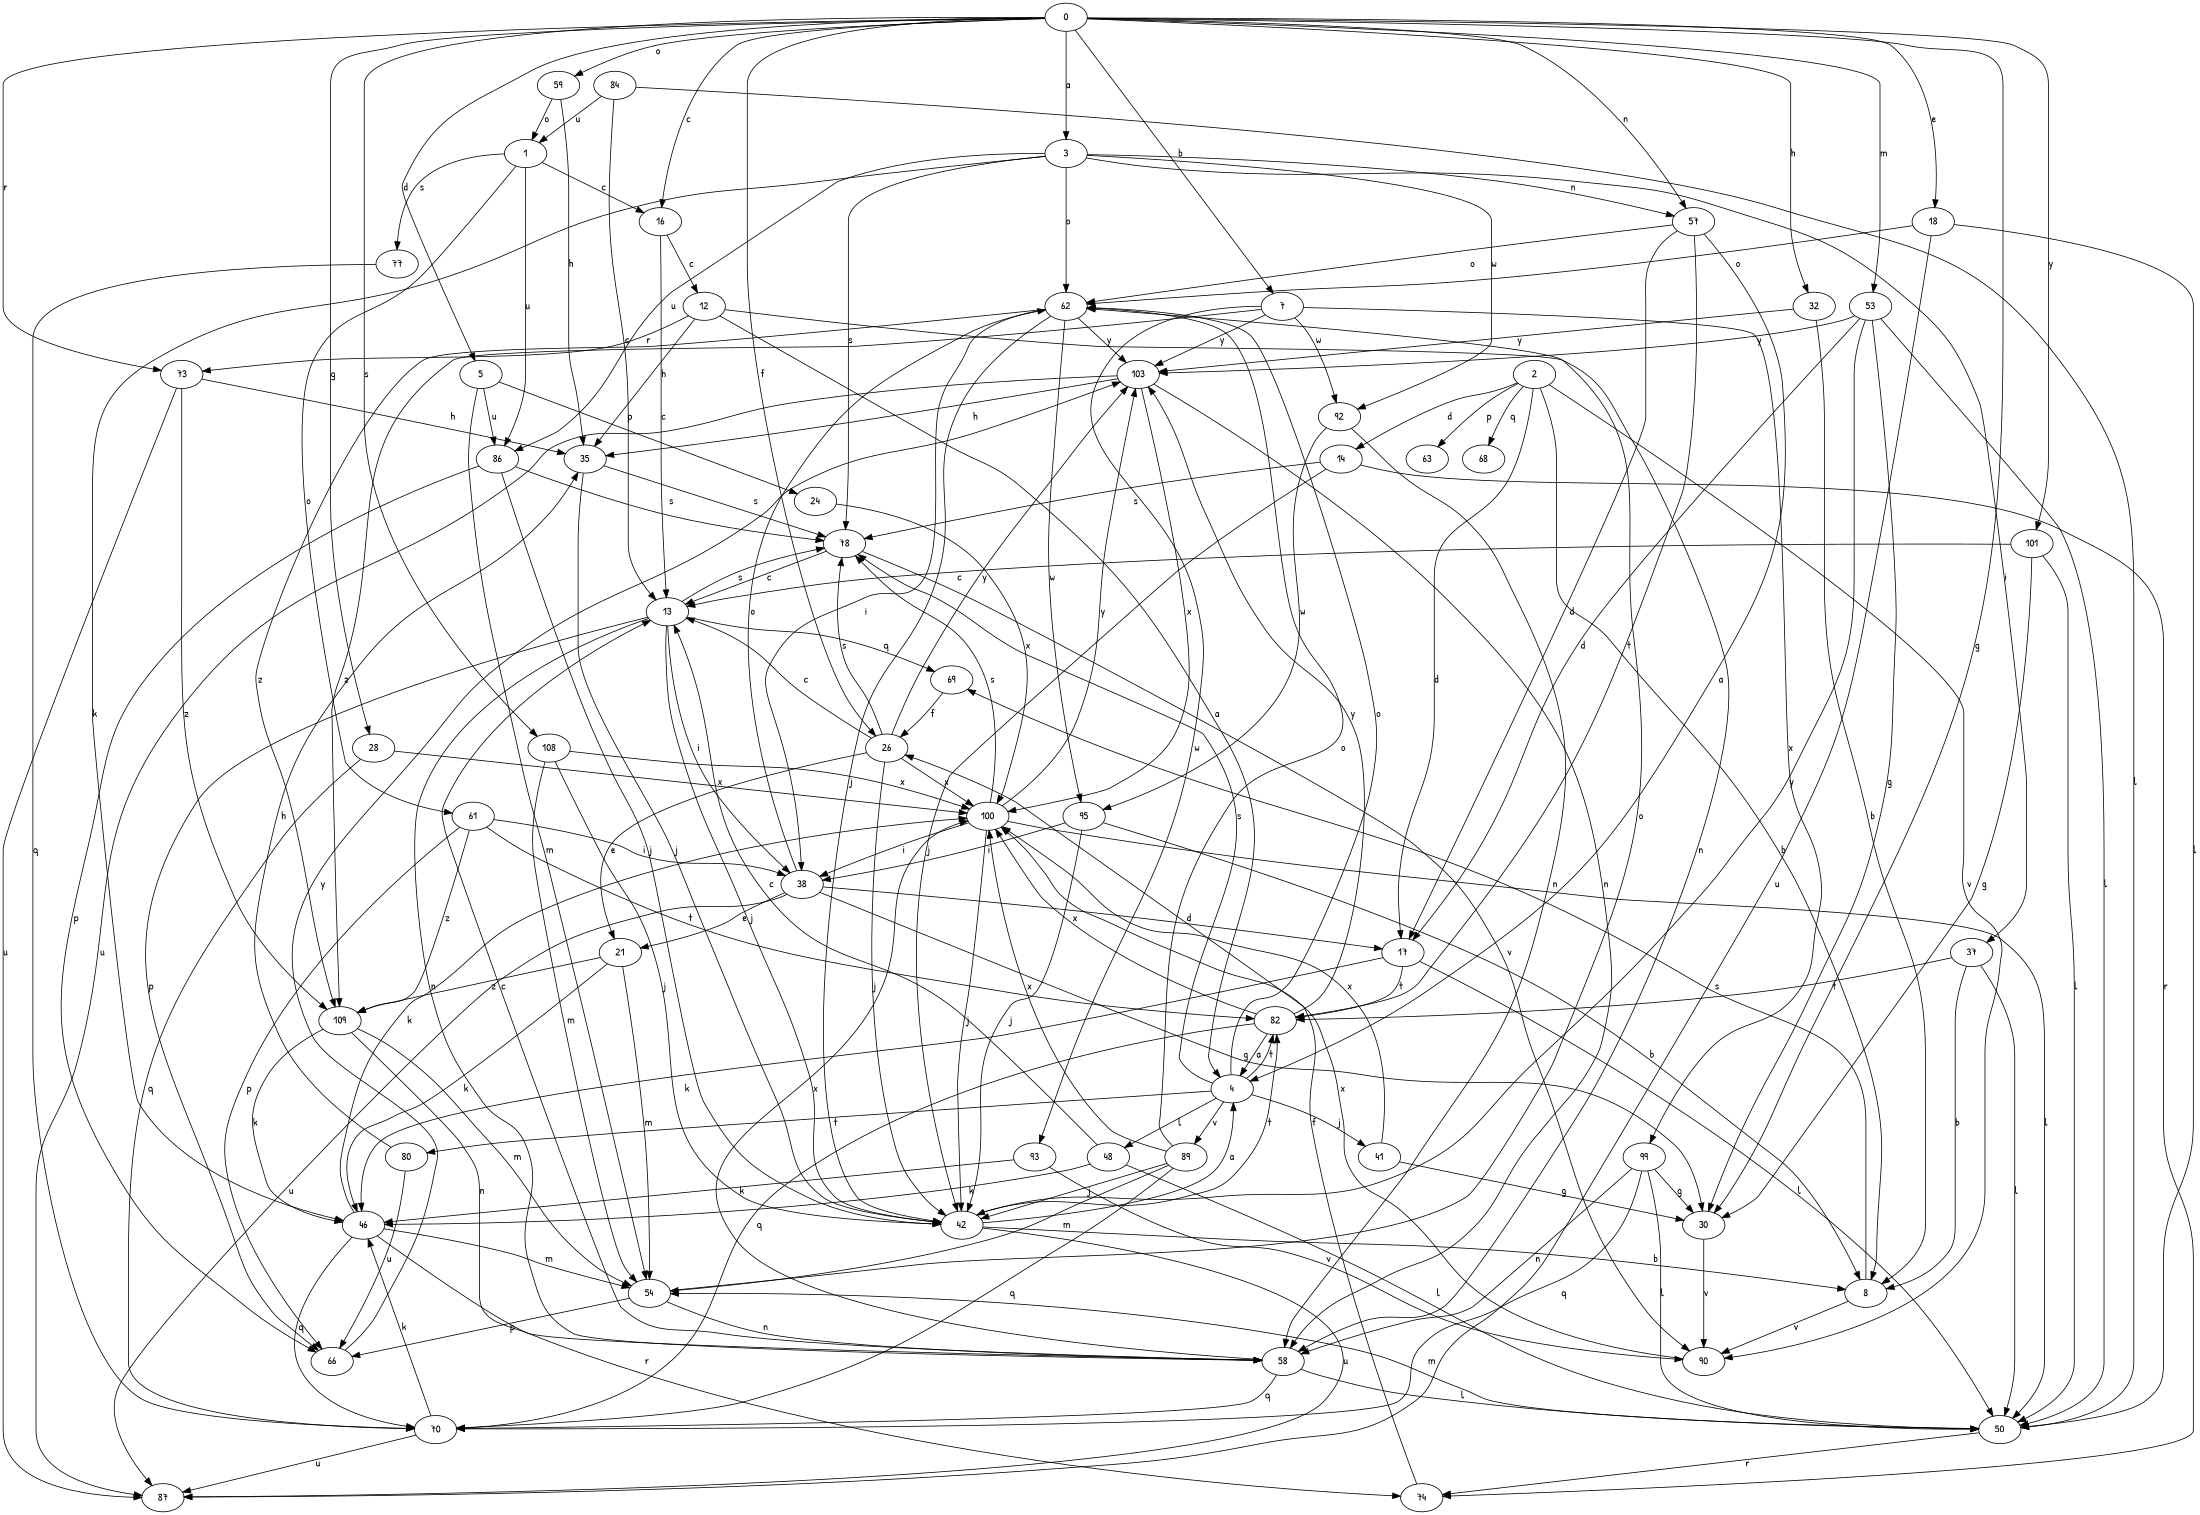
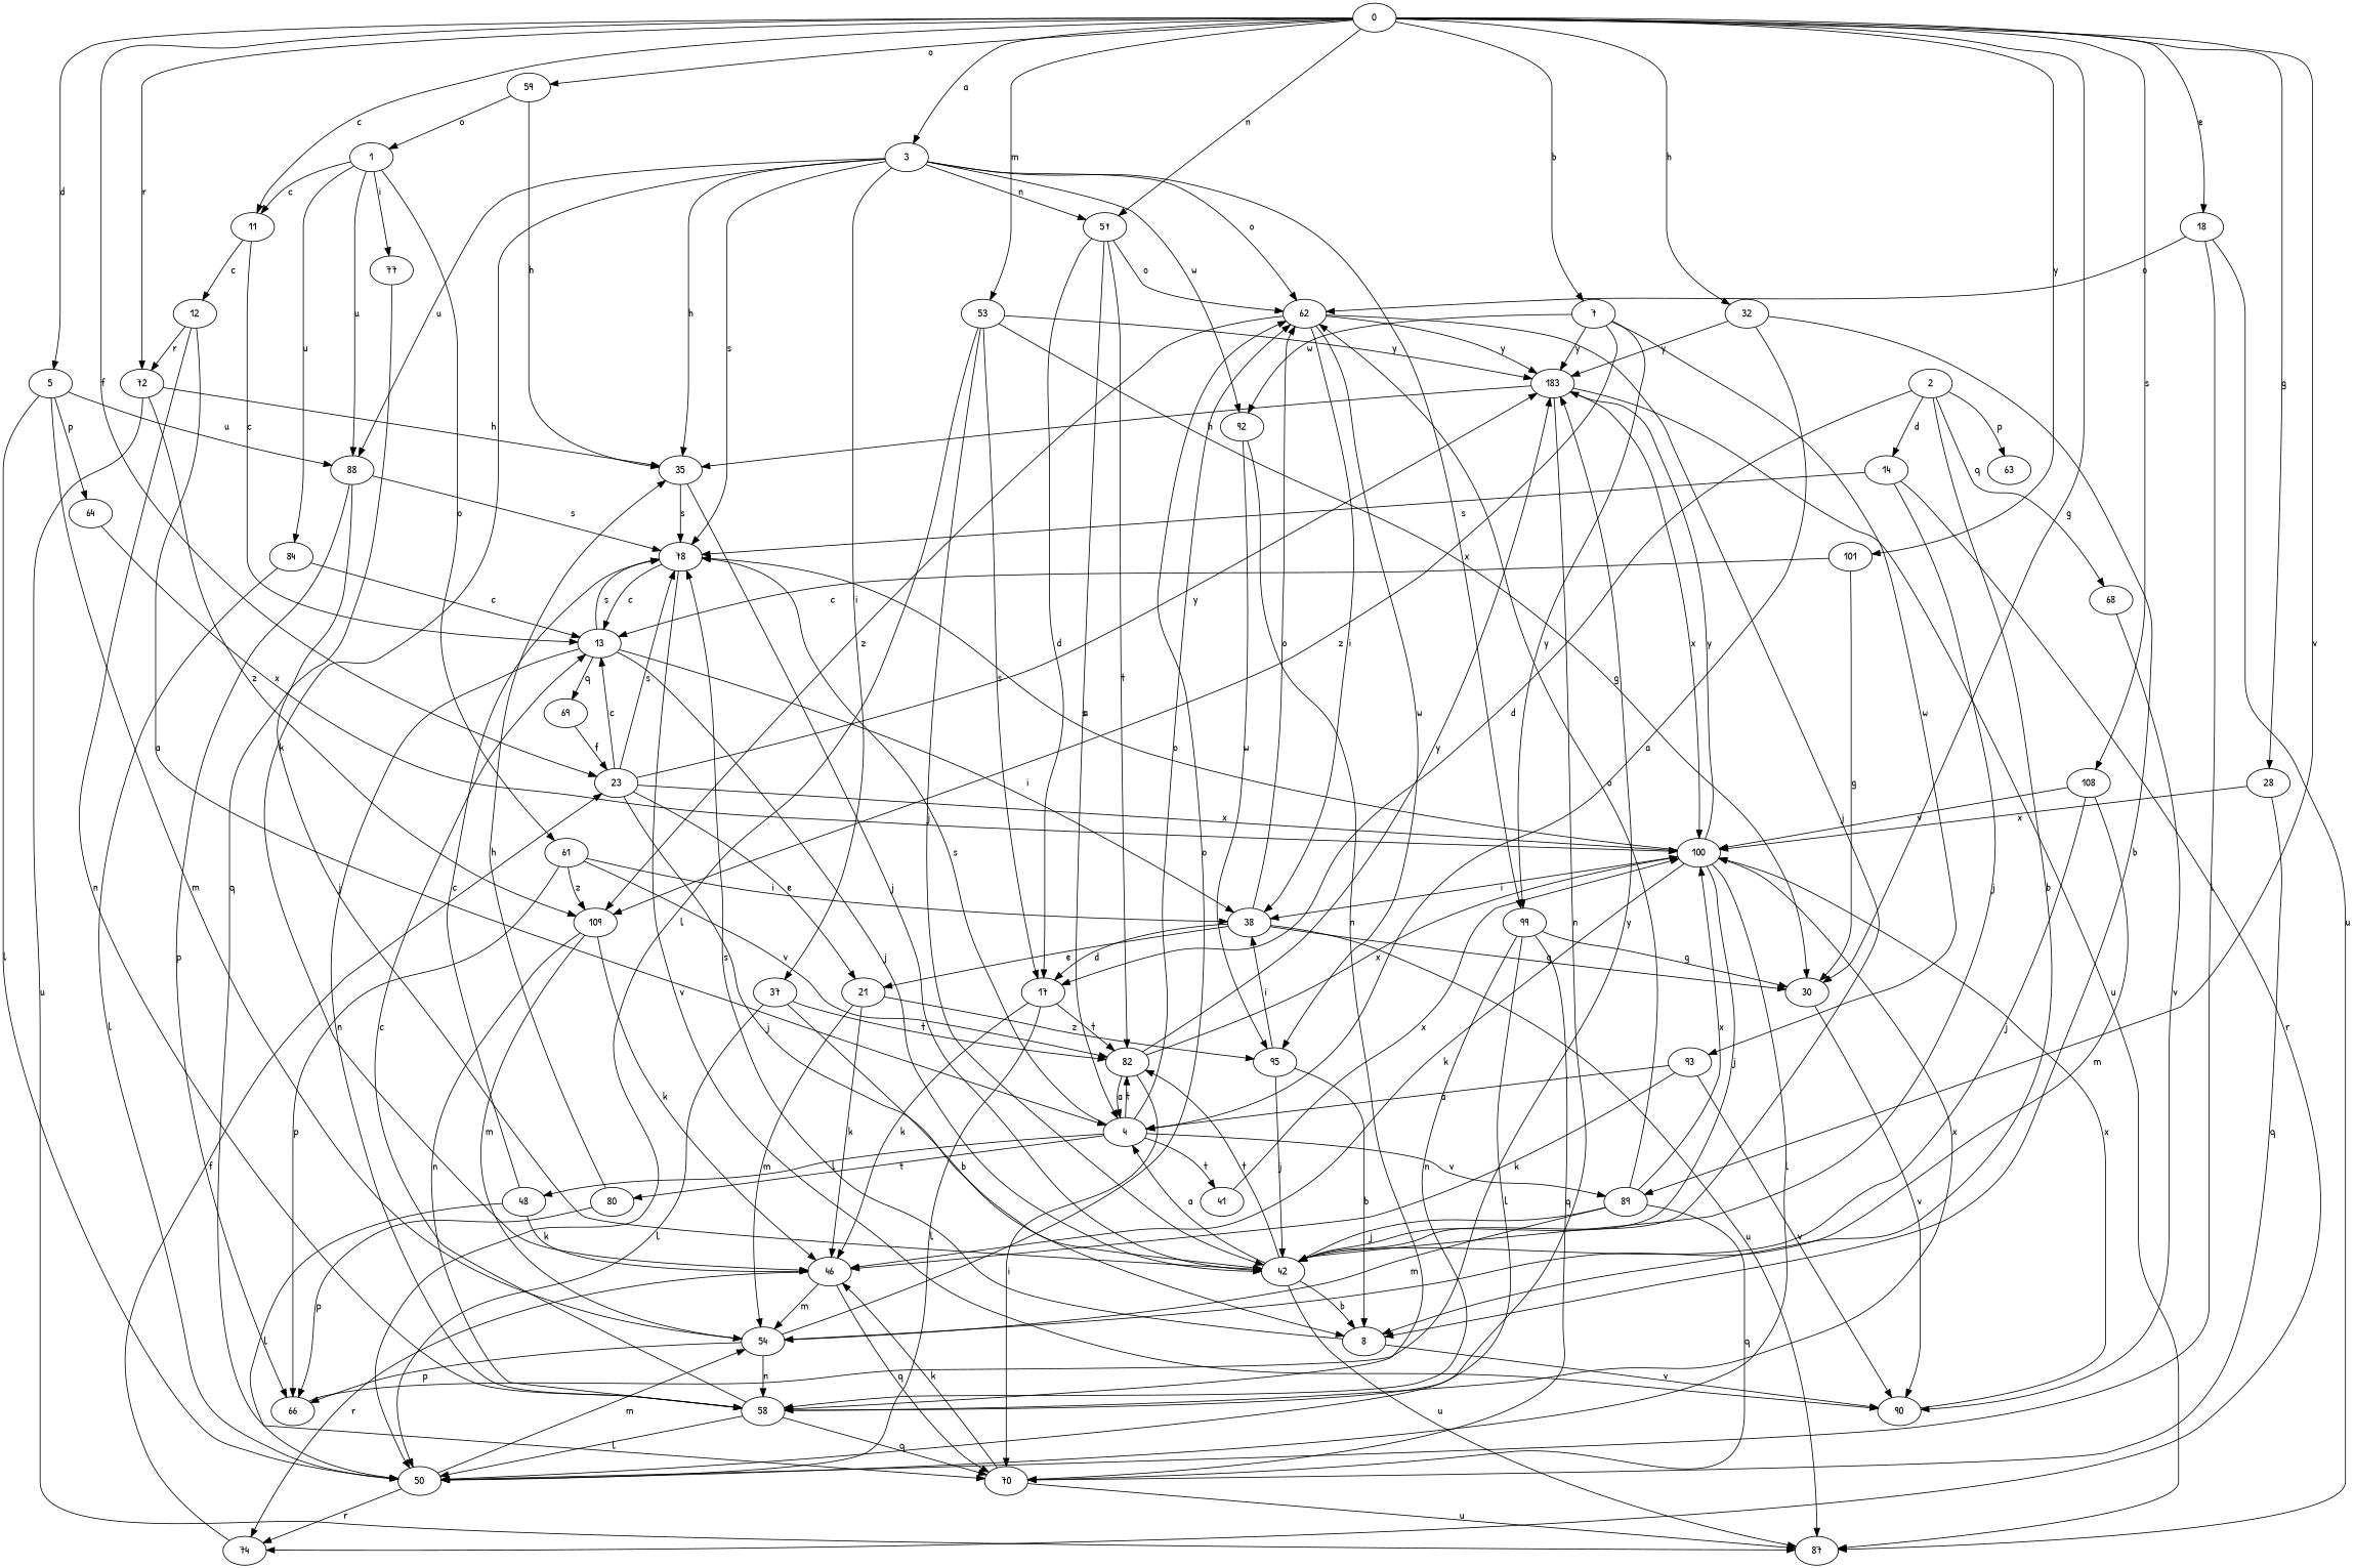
  strict digraph {
    fontname="Patrick Hand"
    node [fontname="Patrick Hand"]
    edge [fontname="Patrick Hand"]
    0
    3
    5
    7
-   11 [label=16]
+   11
    18
-   26
+   26 [label=23]
    28
    30
    32
    53
    57
    59
-   73
+   73 [label=72]
    89
    101
    108
-   86
+   86 [label=88]
    35
    37
    46
    62
    78
    92
    99
    50
    54
-   64 [label=24]
+   64
    93
-   103
+   103 [label=183]
    109
    12
    13
    87
    42
    21
    100
    70
    90
    8
    4
    17
    82
    1
    61
    77
    84
    38
    66
    2
    14
    63
    68
    74
    95
    58
    41
    48
    80
    69
    0 -> 3 [label=a]
    0 -> 5 [label=d]
    0 -> 7 [label=b]
    0 -> 11 [label=c]
    0 -> 18 [label=e]
    0 -> 26 [label=f]
    0 -> 28 [label=g]
    0 -> 30 [label=g]
    0 -> 32 [label=h]
    0 -> 53 [label=m]
    0 -> 57 [label=n]
    0 -> 59 [label=o]
    0 -> 73 [label=r]
+   0 -> 89 [label=v]
    0 -> 101 [label=y]
    0 -> 108 [label=s]
    3 -> 57 [label=n]
    3 -> 86 [label=u]
-   12 -> 35 [label=h]
+   3 -> 35 [label=h]
    3 -> 37 [label=i]
    3 -> 46 [label=k]
    3 -> 62 [label=o]
    3 -> 78 [label=s]
    3 -> 92 [label=w]
+   3 -> 99 [label=x]
    5 -> 86 [label=u]
-   101 -> 50 [label=l]
+   5 -> 50 [label=l]
    5 -> 54 [label=m]
    5 -> 64 [label=p]
    7 -> 92 [label=w]
-   7 -> 99 [label=x]
+   7 -> 99 [label=y]
    7 -> 93 [label=w]
    7 -> 103 [label=y]
    7 -> 109 [label=z]
    11 -> 12 [label=c]
    11 -> 13 [label=c]
    18 -> 62 [label=o]
    18 -> 50 [label=l]
    18 -> 87 [label=u]
    26 -> 78 [label=s]
    26 -> 103 [label=y]
    26 -> 13 [label=c]
    26 -> 42 [label=j]
    26 -> 21 [label=e]
    26 -> 100 [label=x]
    28 -> 100 [label=x]
    28 -> 70 [label=q]
    30 -> 90 [label=v]
    32 -> 103 [label=y]
    32 -> 8 [label=b]
+   32 -> 4 [label=a]
    53 -> 30 [label=g]
    53 -> 50 [label=l]
    53 -> 103 [label=y]
-   53 -> 42 [label=y]
-   53 -> 17 [label=d]
+   53 -> 42 [label=j]
+   53 -> 17 [label=s]
    57 -> 62 [label=o]
    57 -> 4 [label=a]
    57 -> 17 [label=d]
    57 -> 82 [label=t]
    59 -> 35 [label=h]
    59 -> 1 [label=o]
    73 -> 35 [label=h]
    73 -> 109 [label=z]
    73 -> 87 [label=u]
    89 -> 62 [label=o]
    89 -> 54 [label=m]
    89 -> 42 [label=j]
    89 -> 100 [label=x]
    89 -> 70 [label=q]
    101 -> 30 [label=g]
    101 -> 13 [label=c]
    108 -> 54 [label=m]
    108 -> 42 [label=j]
-   108 -> 100 [label=x]
+   108 -> 100 [label=v]
    86 -> 78 [label=s]
    86 -> 42 [label=j]
    86 -> 66 [label=p]
    35 -> 78 [label=s]
    35 -> 42 [label=j]
    37 -> 50 [label=l]
    37 -> 8 [label=b]
    37 -> 82 [label=t]
    46 -> 54 [label=m]
    46 -> 70 [label=q]
    46 -> 74 [label=r]
    62 -> 103 [label=y]
    62 -> 109 [label=z]
    62 -> 42 [label=j]
    62 -> 38 [label=i]
    62 -> 95 [label=w]
    78 -> 13 [label=c]
    78 -> 90 [label=v]
    92 -> 95 [label=w]
    92 -> 58 [label=n]
    99 -> 30 [label=g]
    99 -> 50 [label=l]
    99 -> 70 [label=q]
    99 -> 58 [label=n]
    50 -> 54 [label=m]
    50 -> 74 [label=r]
    54 -> 62 [label=o]
    54 -> 66 [label=p]
    54 -> 58 [label=n]
    64 -> 100 [label=x]
    93 -> 46 [label=k]
    93 -> 90 [label=v]
+   93 -> 4 [label=a]
    103 -> 35 [label=h]
    103 -> 87 [label=u]
    103 -> 100 [label=x]
    103 -> 58 [label=n]
    109 -> 46 [label=k]
    109 -> 54 [label=m]
    109 -> 58 [label=n]
    12 -> 73 [label=r]
    12 -> 4 [label=a]
    12 -> 58 [label=n]
    13 -> 78 [label=s]
    13 -> 42 [label=j]
    13 -> 38 [label=i]
-   13 -> 66 [label=p]
    13 -> 58 [label=n]
    13 -> 69 [label=q]
    42 -> 87 [label=u]
    42 -> 8 [label=b]
    42 -> 4 [label=a]
    42 -> 82 [label=t]
    21 -> 46 [label=k]
    21 -> 54 [label=m]
-   21 -> 109 [label=z]
-   46 -> 100 [label=k]
+   21 -> 95 [label=z]
+   100 -> 46 [label=k]
    100 -> 78 [label=s]
    100 -> 50 [label=l]
    100 -> 103 [label=y]
    100 -> 42 [label=j]
    100 -> 38 [label=i]
    70 -> 46 [label=k]
    70 -> 87 [label=u]
    90 -> 100 [label=x]
-   8 -> 69 [label=s]
+   8 -> 78 [label=s]
    8 -> 90 [label=v]
    4 -> 89 [label=v]
    4 -> 62 [label=o]
    4 -> 78 [label=s]
    4 -> 82 [label=t]
-   4 -> 41 [label=j]
+   4 -> 41 [label=t]
    4 -> 48 [label=l]
    4 -> 80 [label=t]
    17 -> 46 [label=k]
    17 -> 50 [label=l]
    17 -> 82 [label=t]
    82 -> 103 [label=y]
    82 -> 100 [label=x]
-   82 -> 70 [label=q]
+   82 -> 70 [label=i]
    82 -> 4 [label=a]
    1 -> 11 [label=c]
    1 -> 86 [label=u]
    1 -> 61 [label=o]
-   1 -> 77 [label=s]
-   84 -> 1 [label=u]
+   1 -> 77 [label=i]
+   1 -> 84 [label=u]
    61 -> 109 [label=z]
-   61 -> 82 [label=t]
+   61 -> 82 [label=v]
    61 -> 38 [label=i]
    61 -> 66 [label=p]
    77 -> 70 [label=q]
    84 -> 50 [label=l]
    84 -> 13 [label=c]
    38 -> 30 [label=g]
    38 -> 62 [label=o]
    38 -> 87 [label=u]
    38 -> 21 [label=e]
    38 -> 17 [label=d]
    66 -> 103 [label=y]
    2 -> 8 [label=b]
    2 -> 17 [label=d]
    2 -> 14 [label=d]
    2 -> 63 [label=p]
    2 -> 68 [label=q]
    14 -> 78 [label=s]
    14 -> 42 [label=j]
    14 -> 74 [label=r]
-   2 -> 90 [label=v]
+   68 -> 90 [label=v]
    74 -> 26 [label=f]
    95 -> 42 [label=j]
    95 -> 8 [label=b]
    95 -> 38 [label=i]
    58 -> 50 [label=l]
    58 -> 13 [label=c]
    58 -> 100 [label=x]
    58 -> 70 [label=q]
-   41 -> 30 [label=g]
    41 -> 100 [label=x]
    48 -> 46 [label=k]
    48 -> 50 [label=l]
-   48 -> 13 [label=c]
+   48 -> 78 [label=c]
    80 -> 35 [label=h]
-   80 -> 66 [label=u]
+   80 -> 66 [label=p]
    69 -> 26 [label=f]
  }
